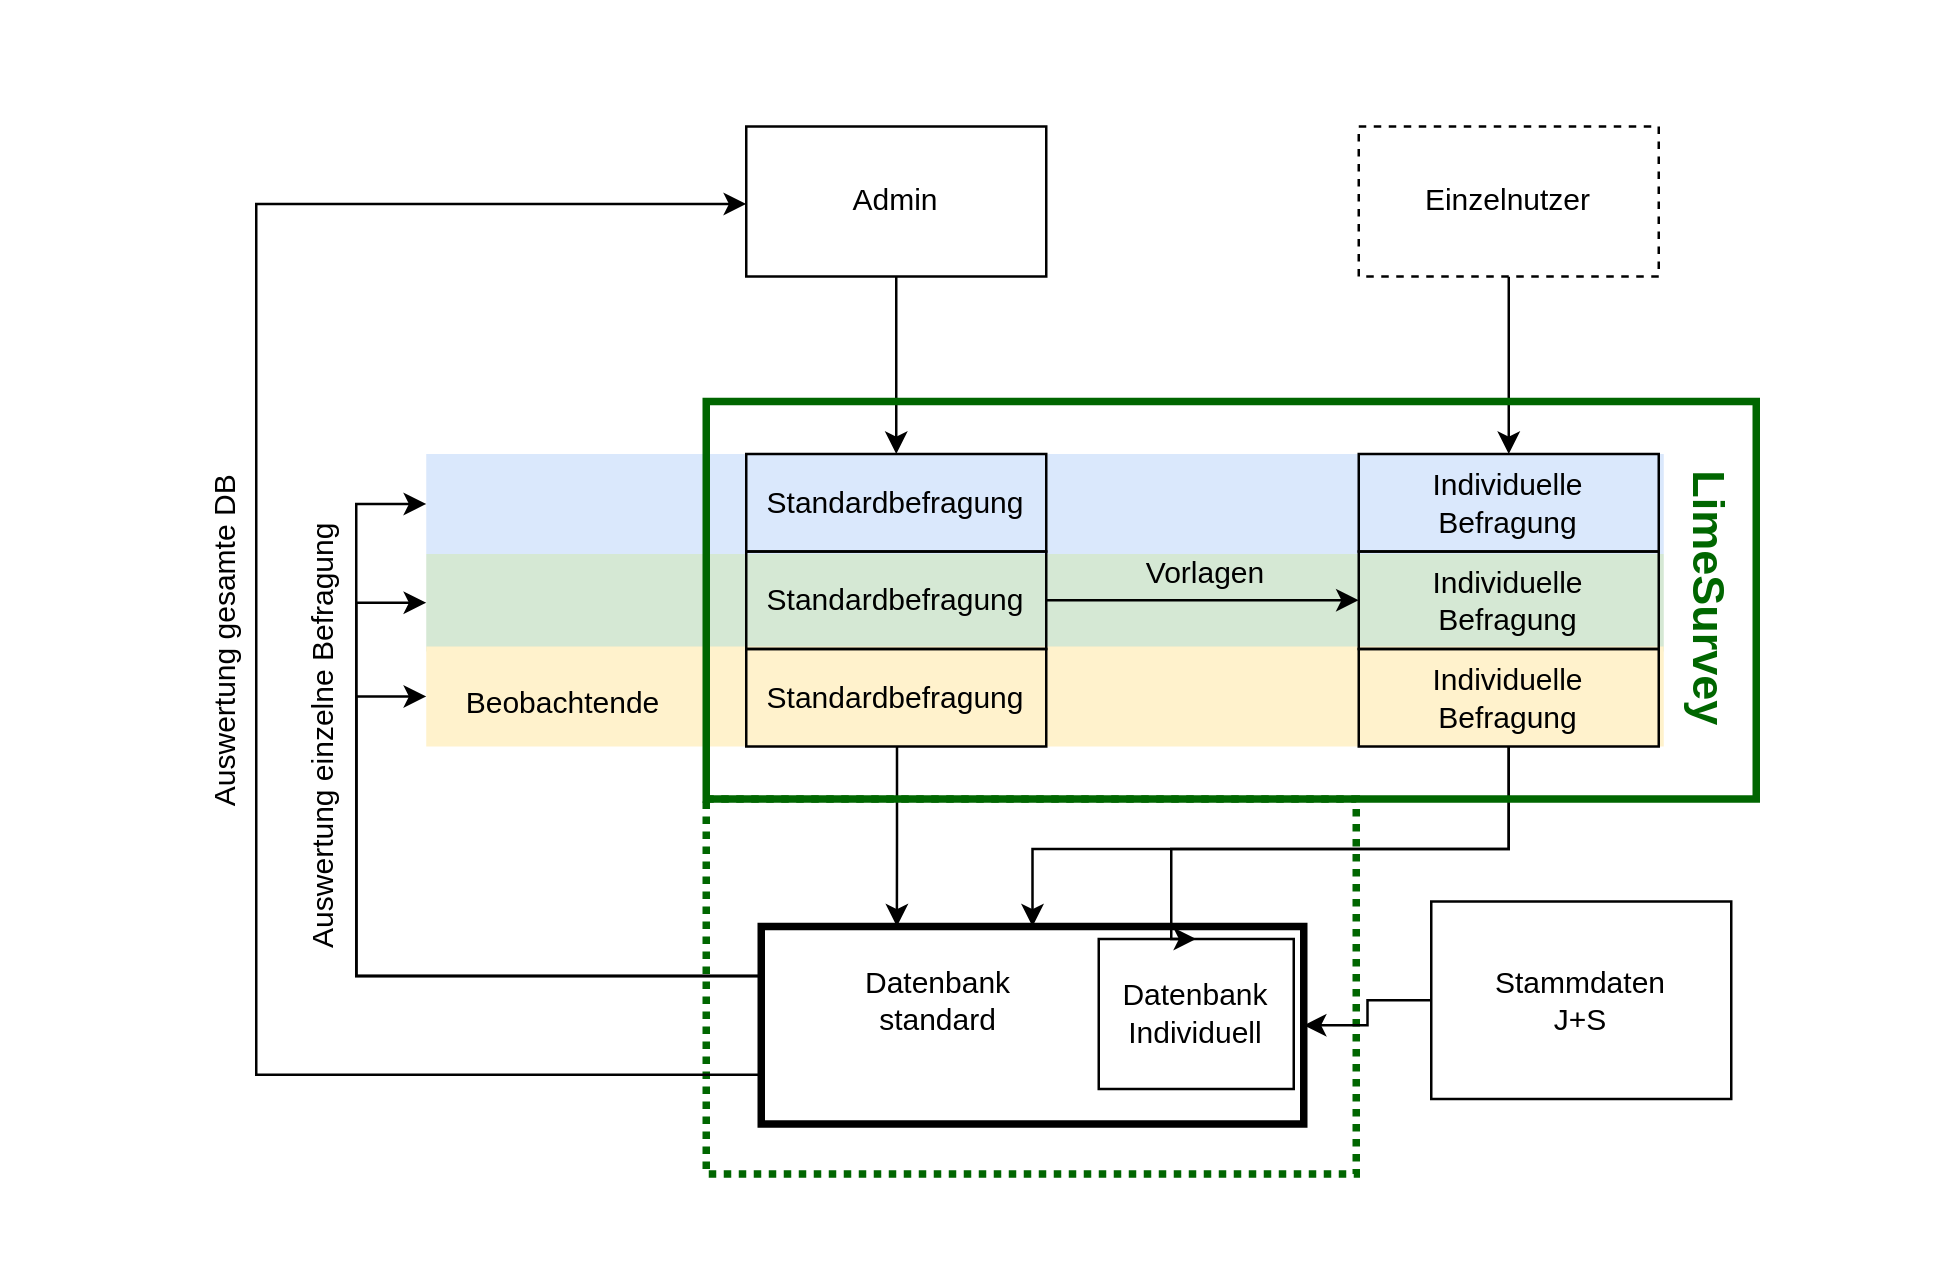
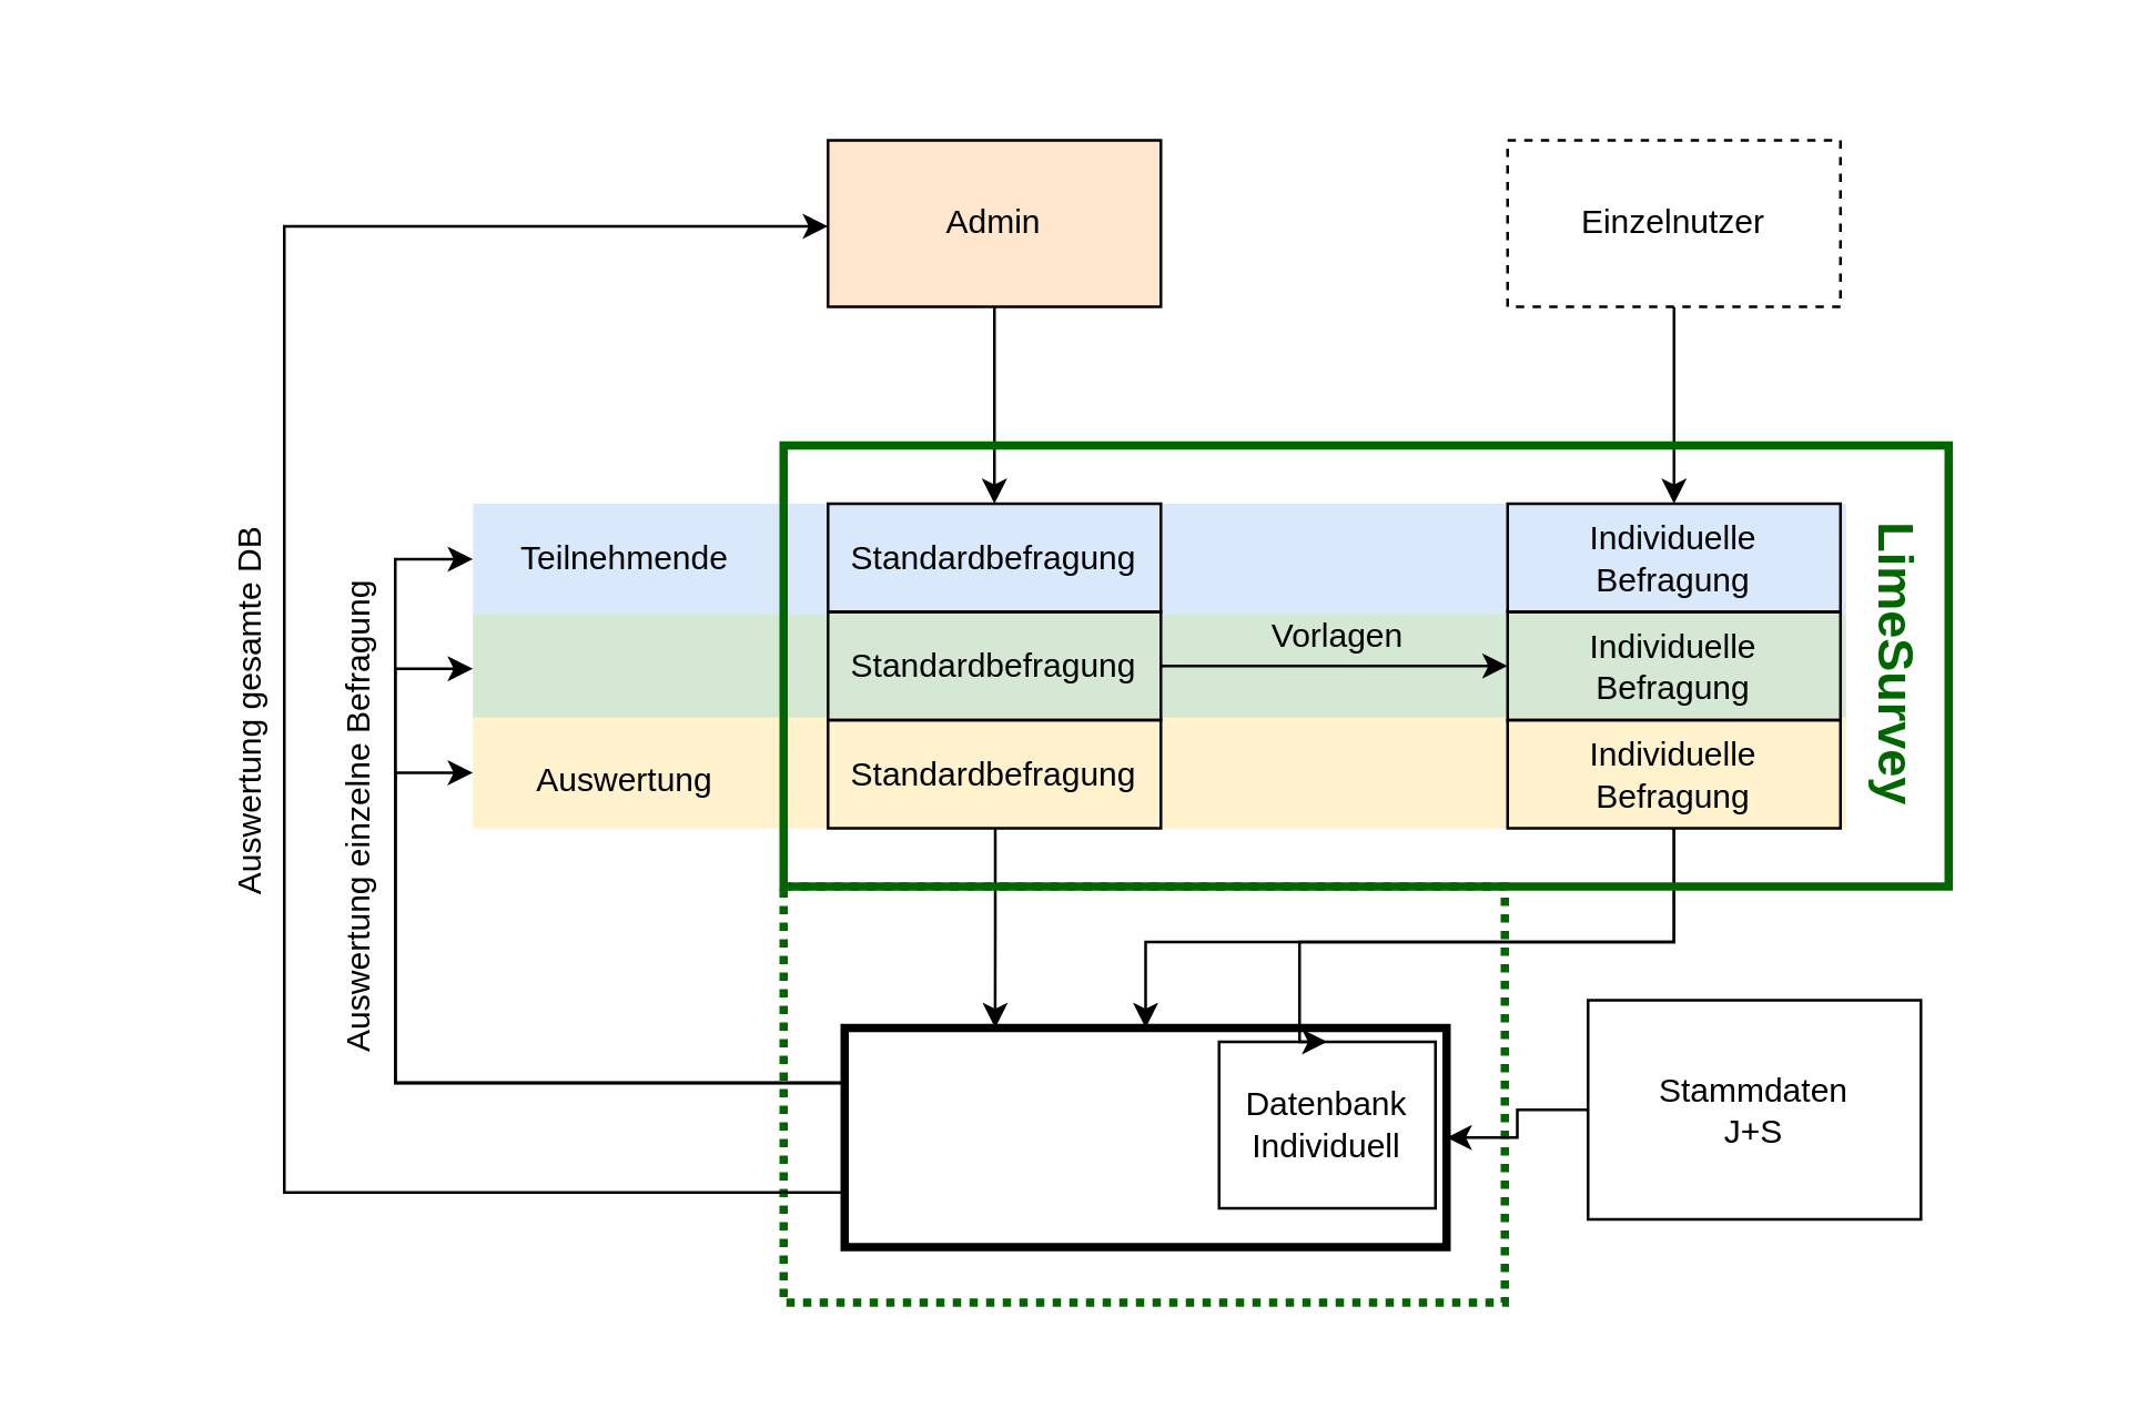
  <mxCell id="0" />
  <mxCell id="1" parent="0" />
  <mxCell id="2" value="" style="rounded=0;whiteSpace=wrap;html=1;strokeColor=none;strokeWidth=3;fillColor=none;fontColor=#000000;" parent="1" vertex="1"><mxGeometry x="50" y="20" width="702" height="469" as="geometry" /></mxCell>
  <mxCell id="3" value="" style="rounded=0;whiteSpace=wrap;html=1;strokeColor=#006600;strokeWidth=3;fillColor=none;fontColor=#000000;dashed=1;dashPattern=1 1;" parent="1" vertex="1"><mxGeometry x="282" y="319" width="260" height="150" as="geometry" /></mxCell>
  <mxCell id="4" style="edgeStyle=orthogonalEdgeStyle;rounded=0;orthogonalLoop=1;jettySize=auto;html=1;entryX=0.5;entryY=0;entryDx=0;entryDy=0;" parent="1" source="5" target="12" edge="1"><mxGeometry relative="1" as="geometry" /></mxCell>
- <mxCell id="5" value="Admin" style="rounded=0;whiteSpace=wrap;html=1;" parent="1" vertex="1"><mxGeometry x="298" y="50" width="120" height="60" as="geometry" /></mxCell>
+ <mxCell id="5" value="Admin" style="rounded=0;whiteSpace=wrap;html=1;fillColor=#ffe6cc;" parent="1" vertex="1"><mxGeometry x="298" y="50" width="120" height="60" as="geometry" /></mxCell>
  <mxCell id="6" style="edgeStyle=orthogonalEdgeStyle;rounded=0;orthogonalLoop=1;jettySize=auto;html=1;entryX=0.5;entryY=0;entryDx=0;entryDy=0;" parent="1" source="7" target="11" edge="1"><mxGeometry relative="1" as="geometry" /></mxCell>
  <mxCell id="7" value="Einzelnutzer" style="rounded=0;whiteSpace=wrap;html=1;dashed=1;" parent="1" vertex="1"><mxGeometry x="543" y="50" width="120" height="60" as="geometry" /></mxCell>
  <mxCell id="8" value="" style="rounded=0;whiteSpace=wrap;html=1;fillColor=#d5e8d4;strokeColor=none;" parent="1" vertex="1"><mxGeometry x="170" y="221" width="495" height="39" as="geometry" /></mxCell>
  <mxCell id="9" value="" style="rounded=0;whiteSpace=wrap;html=1;fillColor=#fff2cc;strokeColor=none;" parent="1" vertex="1"><mxGeometry x="170" y="258" width="495" height="40" as="geometry" /></mxCell>
  <mxCell id="10" value="" style="rounded=0;whiteSpace=wrap;html=1;fillColor=#dae8fc;strokeColor=none;" parent="1" vertex="1"><mxGeometry x="170" y="181" width="495" height="40" as="geometry" /></mxCell>
  <mxCell id="11" value="Individuelle Befragung&lt;br&gt;" style="rounded=0;whiteSpace=wrap;html=1;fillColor=none;" parent="1" vertex="1"><mxGeometry x="543" y="181" width="120" height="39" as="geometry" /></mxCell>
  <mxCell id="12" value="Standardbefragung" style="rounded=0;whiteSpace=wrap;html=1;fillColor=none;" parent="1" vertex="1"><mxGeometry x="298" y="181" width="120" height="39" as="geometry" /></mxCell>
- <mxCell id="14" value="Beobachtende&lt;br&gt;" style="text;html=1;strokeColor=none;fillColor=none;align=center;verticalAlign=middle;whiteSpace=wrap;rounded=0;" parent="1" vertex="1"><mxGeometry x="180" y="271" width="90" height="20" as="geometry" /></mxCell>
+ <mxCell id="13" value="Teilnehmende&lt;br&gt;" style="text;html=1;strokeColor=none;fillColor=none;align=center;verticalAlign=middle;whiteSpace=wrap;rounded=0;" parent="1" vertex="1"><mxGeometry x="180" y="191" width="90" height="20" as="geometry" /></mxCell>
+ <mxCell id="14" value="Auswertung&lt;br&gt;" style="text;html=1;strokeColor=none;fillColor=none;align=center;verticalAlign=middle;whiteSpace=wrap;rounded=0;" parent="1" vertex="1"><mxGeometry x="180" y="271" width="90" height="20" as="geometry" /></mxCell>
  <mxCell id="15" style="edgeStyle=orthogonalEdgeStyle;rounded=0;orthogonalLoop=1;jettySize=auto;html=1;exitX=1;exitY=0.5;exitDx=0;exitDy=0;entryX=0;entryY=0.5;entryDx=0;entryDy=0;" parent="1" source="16" target="17" edge="1"><mxGeometry relative="1" as="geometry" /></mxCell>
  <mxCell id="16" value="Standardbefragung" style="rounded=0;whiteSpace=wrap;html=1;fillColor=none;" parent="1" vertex="1"><mxGeometry x="298" y="220" width="120" height="39" as="geometry" /></mxCell>
  <mxCell id="17" value="Individuelle Befragung&lt;br&gt;" style="rounded=0;whiteSpace=wrap;html=1;fillColor=none;" parent="1" vertex="1"><mxGeometry x="543" y="220" width="120" height="39" as="geometry" /></mxCell>
  <mxCell id="18" style="edgeStyle=orthogonalEdgeStyle;rounded=0;orthogonalLoop=1;jettySize=auto;html=1;entryX=0.25;entryY=0;entryDx=0;entryDy=0;" parent="1" source="19" target="28" edge="1"><mxGeometry relative="1" as="geometry"><Array as="points"><mxPoint x="358" y="334" /></Array></mxGeometry></mxCell>
  <mxCell id="19" value="Standardbefragung" style="rounded=0;whiteSpace=wrap;html=1;fillColor=none;" parent="1" vertex="1"><mxGeometry x="298" y="259" width="120" height="39" as="geometry" /></mxCell>
  <mxCell id="20" style="edgeStyle=orthogonalEdgeStyle;rounded=0;orthogonalLoop=1;jettySize=auto;html=1;entryX=0.5;entryY=0;entryDx=0;entryDy=0;exitX=0.5;exitY=1;exitDx=0;exitDy=0;" parent="1" source="22" target="28" edge="1"><mxGeometry relative="1" as="geometry"><Array as="points"><mxPoint x="603" y="339" /><mxPoint x="413" y="339" /></Array></mxGeometry></mxCell>
  <mxCell id="21" style="edgeStyle=orthogonalEdgeStyle;rounded=0;orthogonalLoop=1;jettySize=auto;html=1;entryX=0.5;entryY=0;entryDx=0;entryDy=0;fontColor=#000000;exitX=0.5;exitY=1;exitDx=0;exitDy=0;" parent="1" source="22" target="29" edge="1"><mxGeometry relative="1" as="geometry"><Array as="points"><mxPoint x="603" y="339" /><mxPoint x="468" y="339" /></Array></mxGeometry></mxCell>
  <mxCell id="22" value="Individuelle Befragung&lt;br&gt;" style="rounded=0;whiteSpace=wrap;html=1;fillColor=none;" parent="1" vertex="1"><mxGeometry x="543" y="259" width="120" height="39" as="geometry" /></mxCell>
  <mxCell id="23" value="Vorlagen" style="text;html=1;strokeColor=none;fillColor=none;align=center;verticalAlign=middle;whiteSpace=wrap;rounded=0;" parent="1" vertex="1"><mxGeometry x="442" y="219" width="80" height="20" as="geometry" /></mxCell>
  <mxCell id="24" style="edgeStyle=orthogonalEdgeStyle;rounded=0;orthogonalLoop=1;jettySize=auto;html=1;entryX=0;entryY=0.5;entryDx=0;entryDy=0;fontColor=#000000;exitX=0;exitY=0.25;exitDx=0;exitDy=0;" parent="1" source="28" target="10" edge="1"><mxGeometry relative="1" as="geometry"><Array as="points"><mxPoint x="142" y="389" /><mxPoint x="142" y="201" /></Array></mxGeometry></mxCell>
  <mxCell id="25" style="edgeStyle=orthogonalEdgeStyle;rounded=0;orthogonalLoop=1;jettySize=auto;html=1;entryX=0;entryY=0.5;entryDx=0;entryDy=0;fontColor=#000000;exitX=0;exitY=0.25;exitDx=0;exitDy=0;" parent="1" source="28" target="8" edge="1"><mxGeometry relative="1" as="geometry"><Array as="points"><mxPoint x="142" y="389" /><mxPoint x="142" y="241" /></Array></mxGeometry></mxCell>
  <mxCell id="26" style="edgeStyle=orthogonalEdgeStyle;rounded=0;orthogonalLoop=1;jettySize=auto;html=1;entryX=0;entryY=0.5;entryDx=0;entryDy=0;fontColor=#000000;exitX=0;exitY=0.25;exitDx=0;exitDy=0;" parent="1" source="28" target="9" edge="1"><mxGeometry relative="1" as="geometry"><Array as="points"><mxPoint x="142" y="389" /><mxPoint x="142" y="278" /></Array></mxGeometry></mxCell>
  <mxCell id="27" style="edgeStyle=orthogonalEdgeStyle;rounded=0;orthogonalLoop=1;jettySize=auto;html=1;fontColor=#000000;exitX=0;exitY=0.75;exitDx=0;exitDy=0;" parent="1" source="28" edge="1"><mxGeometry relative="1" as="geometry"><Array as="points"><mxPoint x="102" y="429" /><mxPoint x="102" y="81" /><mxPoint x="298" y="81" /></Array><mxPoint x="298" y="81" as="targetPoint" /></mxGeometry></mxCell>
  <mxCell id="28" value="&lt;div&gt;&lt;/div&gt;" style="rounded=0;whiteSpace=wrap;html=1;fillColor=none;strokeWidth=3;" parent="1" vertex="1"><mxGeometry x="304" y="370" width="217" height="79" as="geometry" /></mxCell>
  <mxCell id="29" value="&lt;div&gt;Datenbank&lt;/div&gt;&lt;div&gt;Individuell&lt;/div&gt;" style="rounded=0;whiteSpace=wrap;html=1;fillColor=none;" parent="1" vertex="1"><mxGeometry x="439" y="375" width="78" height="60" as="geometry" /></mxCell>
  <mxCell id="30" value="Auswertung gesamte DB&lt;br&gt;" style="text;html=1;strokeColor=none;fillColor=none;align=center;verticalAlign=middle;whiteSpace=wrap;rounded=0;rotation=-90;" parent="1" vertex="1"><mxGeometry x="20" y="246" width="140" height="20" as="geometry" /></mxCell>
  <mxCell id="31" value="Auswertung einzelne Befragung&lt;br&gt;" style="text;html=1;strokeColor=none;fillColor=none;align=center;verticalAlign=middle;whiteSpace=wrap;rounded=0;rotation=-90;" parent="1" vertex="1"><mxGeometry x="36" y="284" width="186" height="20" as="geometry" /></mxCell>
- <mxCell id="32" value="Datenbank standard&lt;br&gt;" style="text;html=1;strokeColor=none;fillColor=none;align=center;verticalAlign=middle;whiteSpace=wrap;rounded=0;fontColor=#000000;" parent="1" vertex="1"><mxGeometry x="355" y="390" width="40" height="20" as="geometry" /></mxCell>
  <mxCell id="33" value="LimeSurvey" style="text;html=1;strokeColor=none;fillColor=none;align=center;verticalAlign=middle;whiteSpace=wrap;rounded=0;rotation=90;fontColor=#006600;fontStyle=1;fontSize=18;" parent="1" vertex="1"><mxGeometry x="623" y="229" width="120" height="20" as="geometry" /></mxCell>
  <mxCell id="34" style="edgeStyle=orthogonalEdgeStyle;rounded=0;orthogonalLoop=1;jettySize=auto;html=1;entryX=1;entryY=0.5;entryDx=0;entryDy=0;fontColor=#000000;" parent="1" source="35" target="28" edge="1"><mxGeometry relative="1" as="geometry" /></mxCell>
  <mxCell id="35" value="&lt;div&gt;Stammdaten &lt;/div&gt;&lt;div&gt;J+S&lt;br&gt;&lt;/div&gt;" style="rounded=0;whiteSpace=wrap;html=1;" parent="1" vertex="1"><mxGeometry x="572" y="360" width="120" height="79" as="geometry" /></mxCell>
  <mxCell id="36" value="" style="rounded=0;whiteSpace=wrap;html=1;fillColor=none;strokeColor=#006600;strokeWidth=3;" parent="1" vertex="1"><mxGeometry x="282" y="160" width="420" height="159" as="geometry" /></mxCell>
